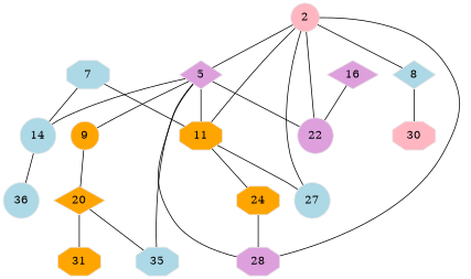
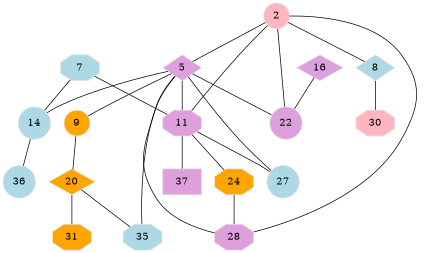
  graph {
    node [color=gray90 fillcolor=lightblue shape=octagon style=filled]
    edge [weight=1.0]
    2 [fillcolor=lightpink shape=circle]
    5 [fillcolor=plum shape=diamond]
    8 [shape=diamond]
-   11 [fillcolor=orange]
+   11 [fillcolor=plum]
    22 [fillcolor=plum shape=circle]
    28 [fillcolor=plum]
    9 [fillcolor=orange shape=circle]
    14 [shape=circle]
    27 [shape=circle]
    35
    30 [fillcolor=lightpink]
    24 [fillcolor=orange]
+   37 [fillcolor=plum shape=box]
    20 [fillcolor=orange shape=diamond]
    36 [shape=circle]
    7
    31 [fillcolor=orange]
    16 [fillcolor=plum shape=diamond]
    2 -- 5
    2 -- 8
    2 -- 11
    2 -- 22 [weight=2.0]
    2 -- 28
    5 -- 11
    5 -- 22 [weight=3.0]
    5 -- 28
    5 -- 9
    5 -- 14
-   2 -- 27
+   5 -- 27
    5 -- 35 [weight=2.0]
    8 -- 30
    11 -- 27
    11 -- 24
+   11 -- 37
    9 -- 20 [weight=2.0]
    14 -- 36
    24 -- 28
    20 -- 35
    20 -- 31
    7 -- 11
    7 -- 14
    16 -- 22 [weight=2.0]
  }
